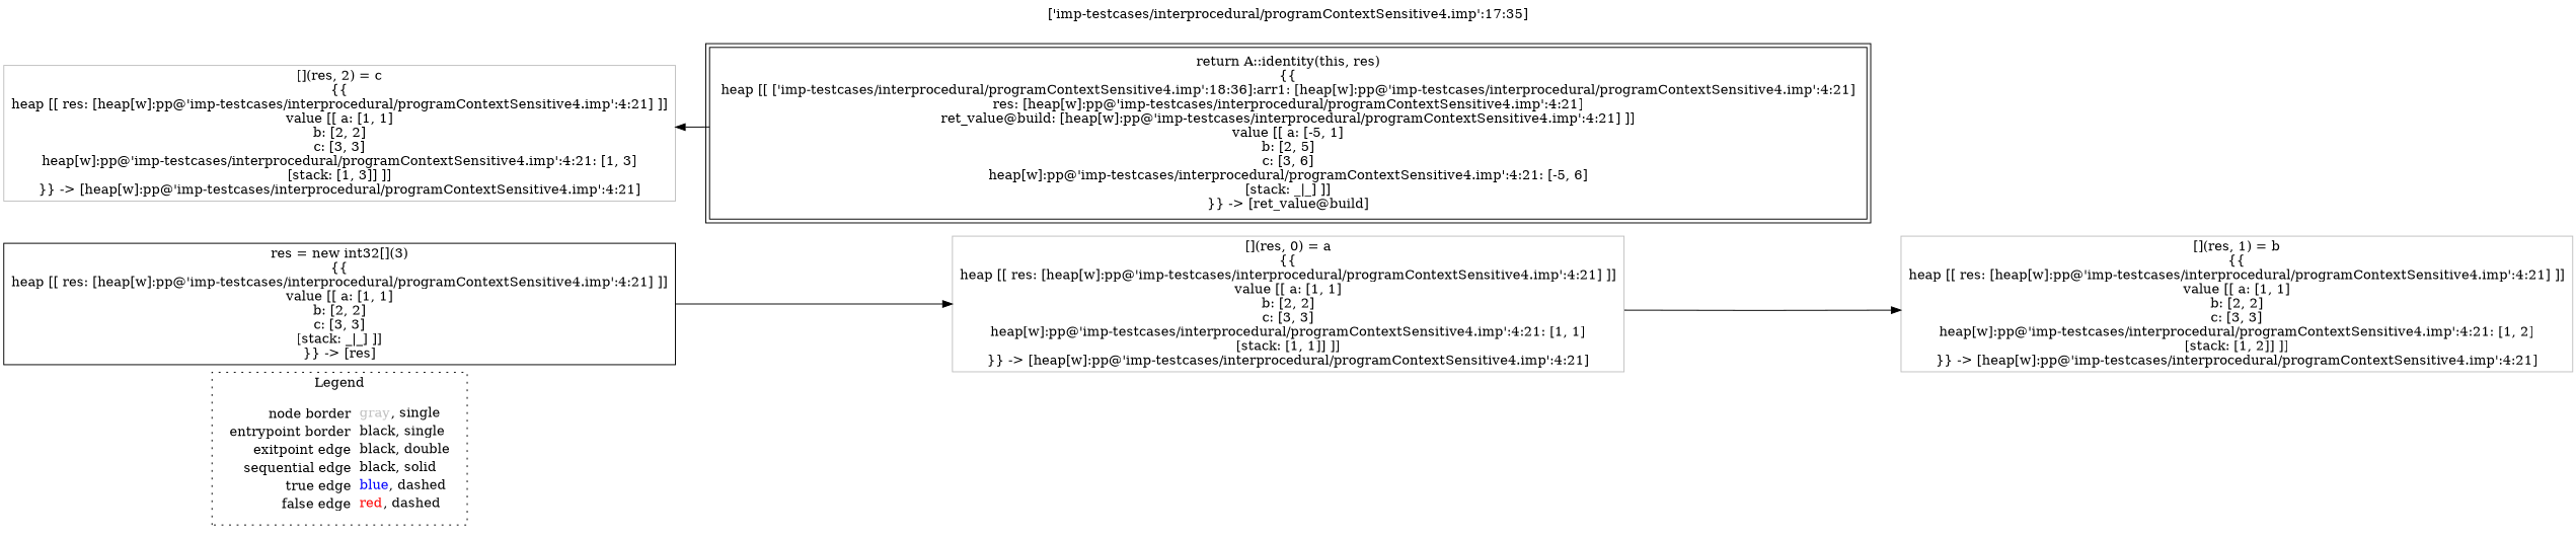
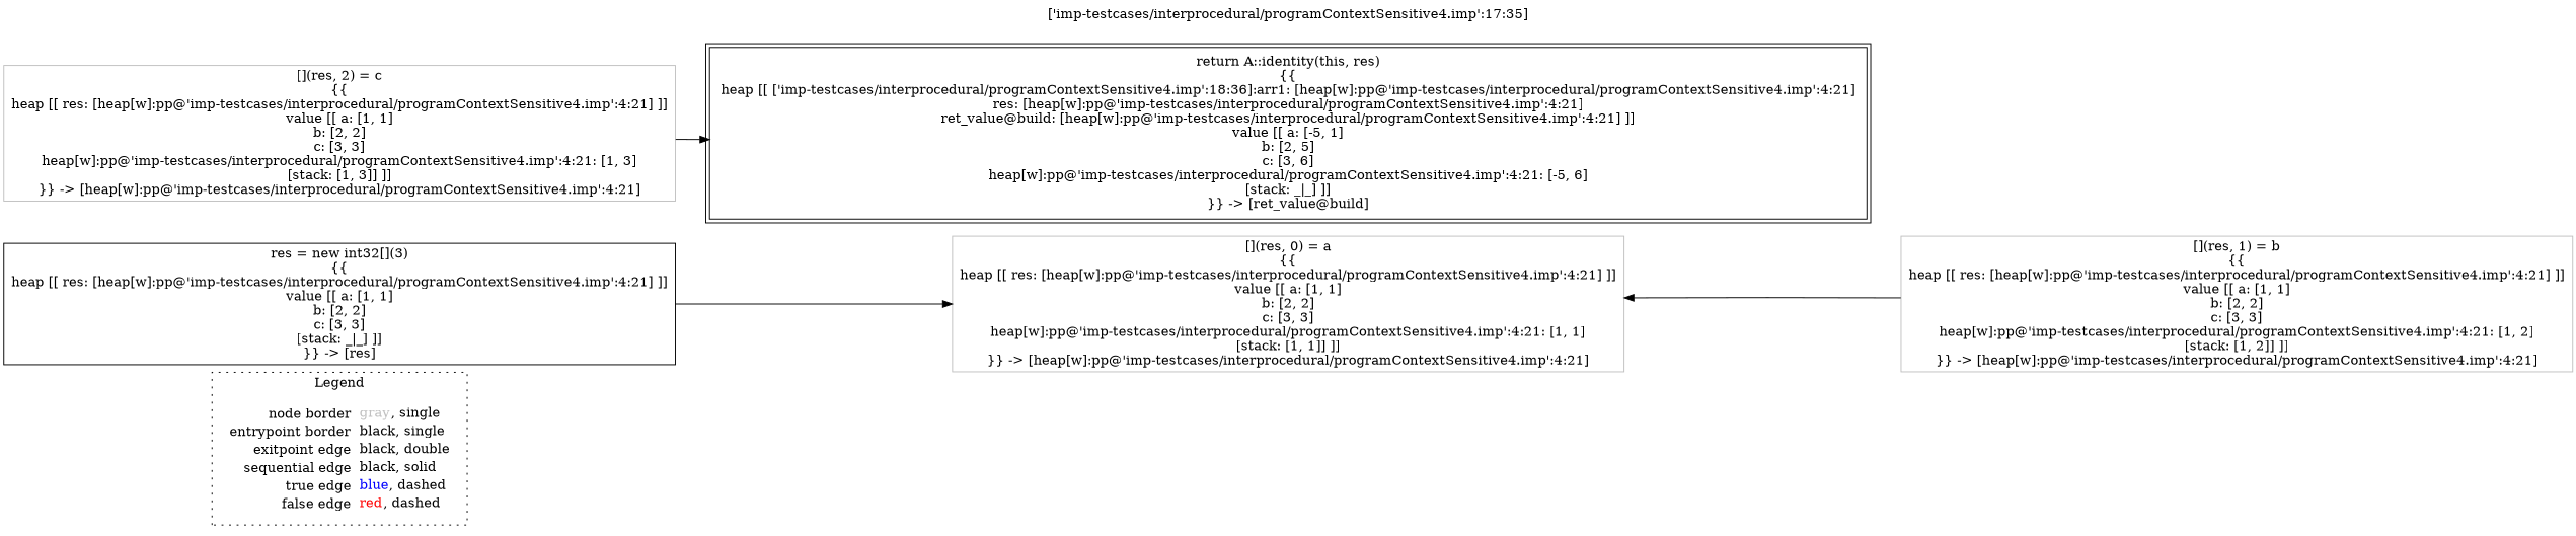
  digraph {
    label="['imp-testcases/interprocedural/programContextSensitive4.imp':17:35]"
    labelloc=t
    rankdir=LR
    node [shape=rect color=gray]
    edge [color=black]
    n1 [label=<<table border="0" cellpadding="2" cellspacing="0" cellborder="0"><tr><td align="right">node border&nbsp;</td><td align="left"><font color="gray">gray</font>, single</td></tr><tr><td align="right">entrypoint border&nbsp;</td><td align="left"><font color="black">black</font>, single</td></tr><tr><td align="right">exitpoint edge&nbsp;</td><td align="left"><font color="black">black</font>, double</td></tr><tr><td align="right">sequential edge&nbsp;</td><td align="left"><font color="black">black</font>, solid</td></tr><tr><td align="right">true edge&nbsp;</td><td align="left"><font color="blue">blue</font>, dashed</td></tr><tr><td align="right">false edge&nbsp;</td><td align="left"><font color="red">red</font>, dashed</td></tr></table>> shape=plaintext color=""]
    n2 [color=black label=<res = new int32[](3)<BR/>{{<BR/>heap [[ res: [heap[w]:pp@'imp-testcases/interprocedural/programContextSensitive4.imp':4:21] ]]<BR/>value [[ a: [1, 1]<BR/>b: [2, 2]<BR/>c: [3, 3]<BR/>[stack: _|_] ]]<BR/>}} -&gt; [res]>]
    n3 [label=<[](res, 0) = a<BR/>{{<BR/>heap [[ res: [heap[w]:pp@'imp-testcases/interprocedural/programContextSensitive4.imp':4:21] ]]<BR/>value [[ a: [1, 1]<BR/>b: [2, 2]<BR/>c: [3, 3]<BR/>heap[w]:pp@'imp-testcases/interprocedural/programContextSensitive4.imp':4:21: [1, 1]<BR/>[stack: [1, 1]] ]]<BR/>}} -&gt; [heap[w]:pp@'imp-testcases/interprocedural/programContextSensitive4.imp':4:21]>]
    n4 [label=<[](res, 1) = b<BR/>{{<BR/>heap [[ res: [heap[w]:pp@'imp-testcases/interprocedural/programContextSensitive4.imp':4:21] ]]<BR/>value [[ a: [1, 1]<BR/>b: [2, 2]<BR/>c: [3, 3]<BR/>heap[w]:pp@'imp-testcases/interprocedural/programContextSensitive4.imp':4:21: [1, 2]<BR/>[stack: [1, 2]] ]]<BR/>}} -&gt; [heap[w]:pp@'imp-testcases/interprocedural/programContextSensitive4.imp':4:21]>]
    n5 [label=<[](res, 2) = c<BR/>{{<BR/>heap [[ res: [heap[w]:pp@'imp-testcases/interprocedural/programContextSensitive4.imp':4:21] ]]<BR/>value [[ a: [1, 1]<BR/>b: [2, 2]<BR/>c: [3, 3]<BR/>heap[w]:pp@'imp-testcases/interprocedural/programContextSensitive4.imp':4:21: [1, 3]<BR/>[stack: [1, 3]] ]]<BR/>}} -&gt; [heap[w]:pp@'imp-testcases/interprocedural/programContextSensitive4.imp':4:21]>]
    n6 [color=black label=<return A::identity(this, res)<BR/>{{<BR/>heap [[ ['imp-testcases/interprocedural/programContextSensitive4.imp':18:36]:arr1: [heap[w]:pp@'imp-testcases/interprocedural/programContextSensitive4.imp':4:21]<BR/>res: [heap[w]:pp@'imp-testcases/interprocedural/programContextSensitive4.imp':4:21]<BR/>ret_value@build: [heap[w]:pp@'imp-testcases/interprocedural/programContextSensitive4.imp':4:21] ]]<BR/>value [[ a: [-5, 1]<BR/>b: [2, 5]<BR/>c: [3, 6]<BR/>heap[w]:pp@'imp-testcases/interprocedural/programContextSensitive4.imp':4:21: [-5, 6]<BR/>[stack: _|_] ]]<BR/>}} -&gt; [ret_value@build]> peripheries=2]
    subgraph cluster_1 {
      label=Legend
      style=dotted
      n1
    }
    n2 -> n3
-   n3 -> n4
-   n6 -> n5
+   n4 -> n3
+   n5 -> n6
  }
